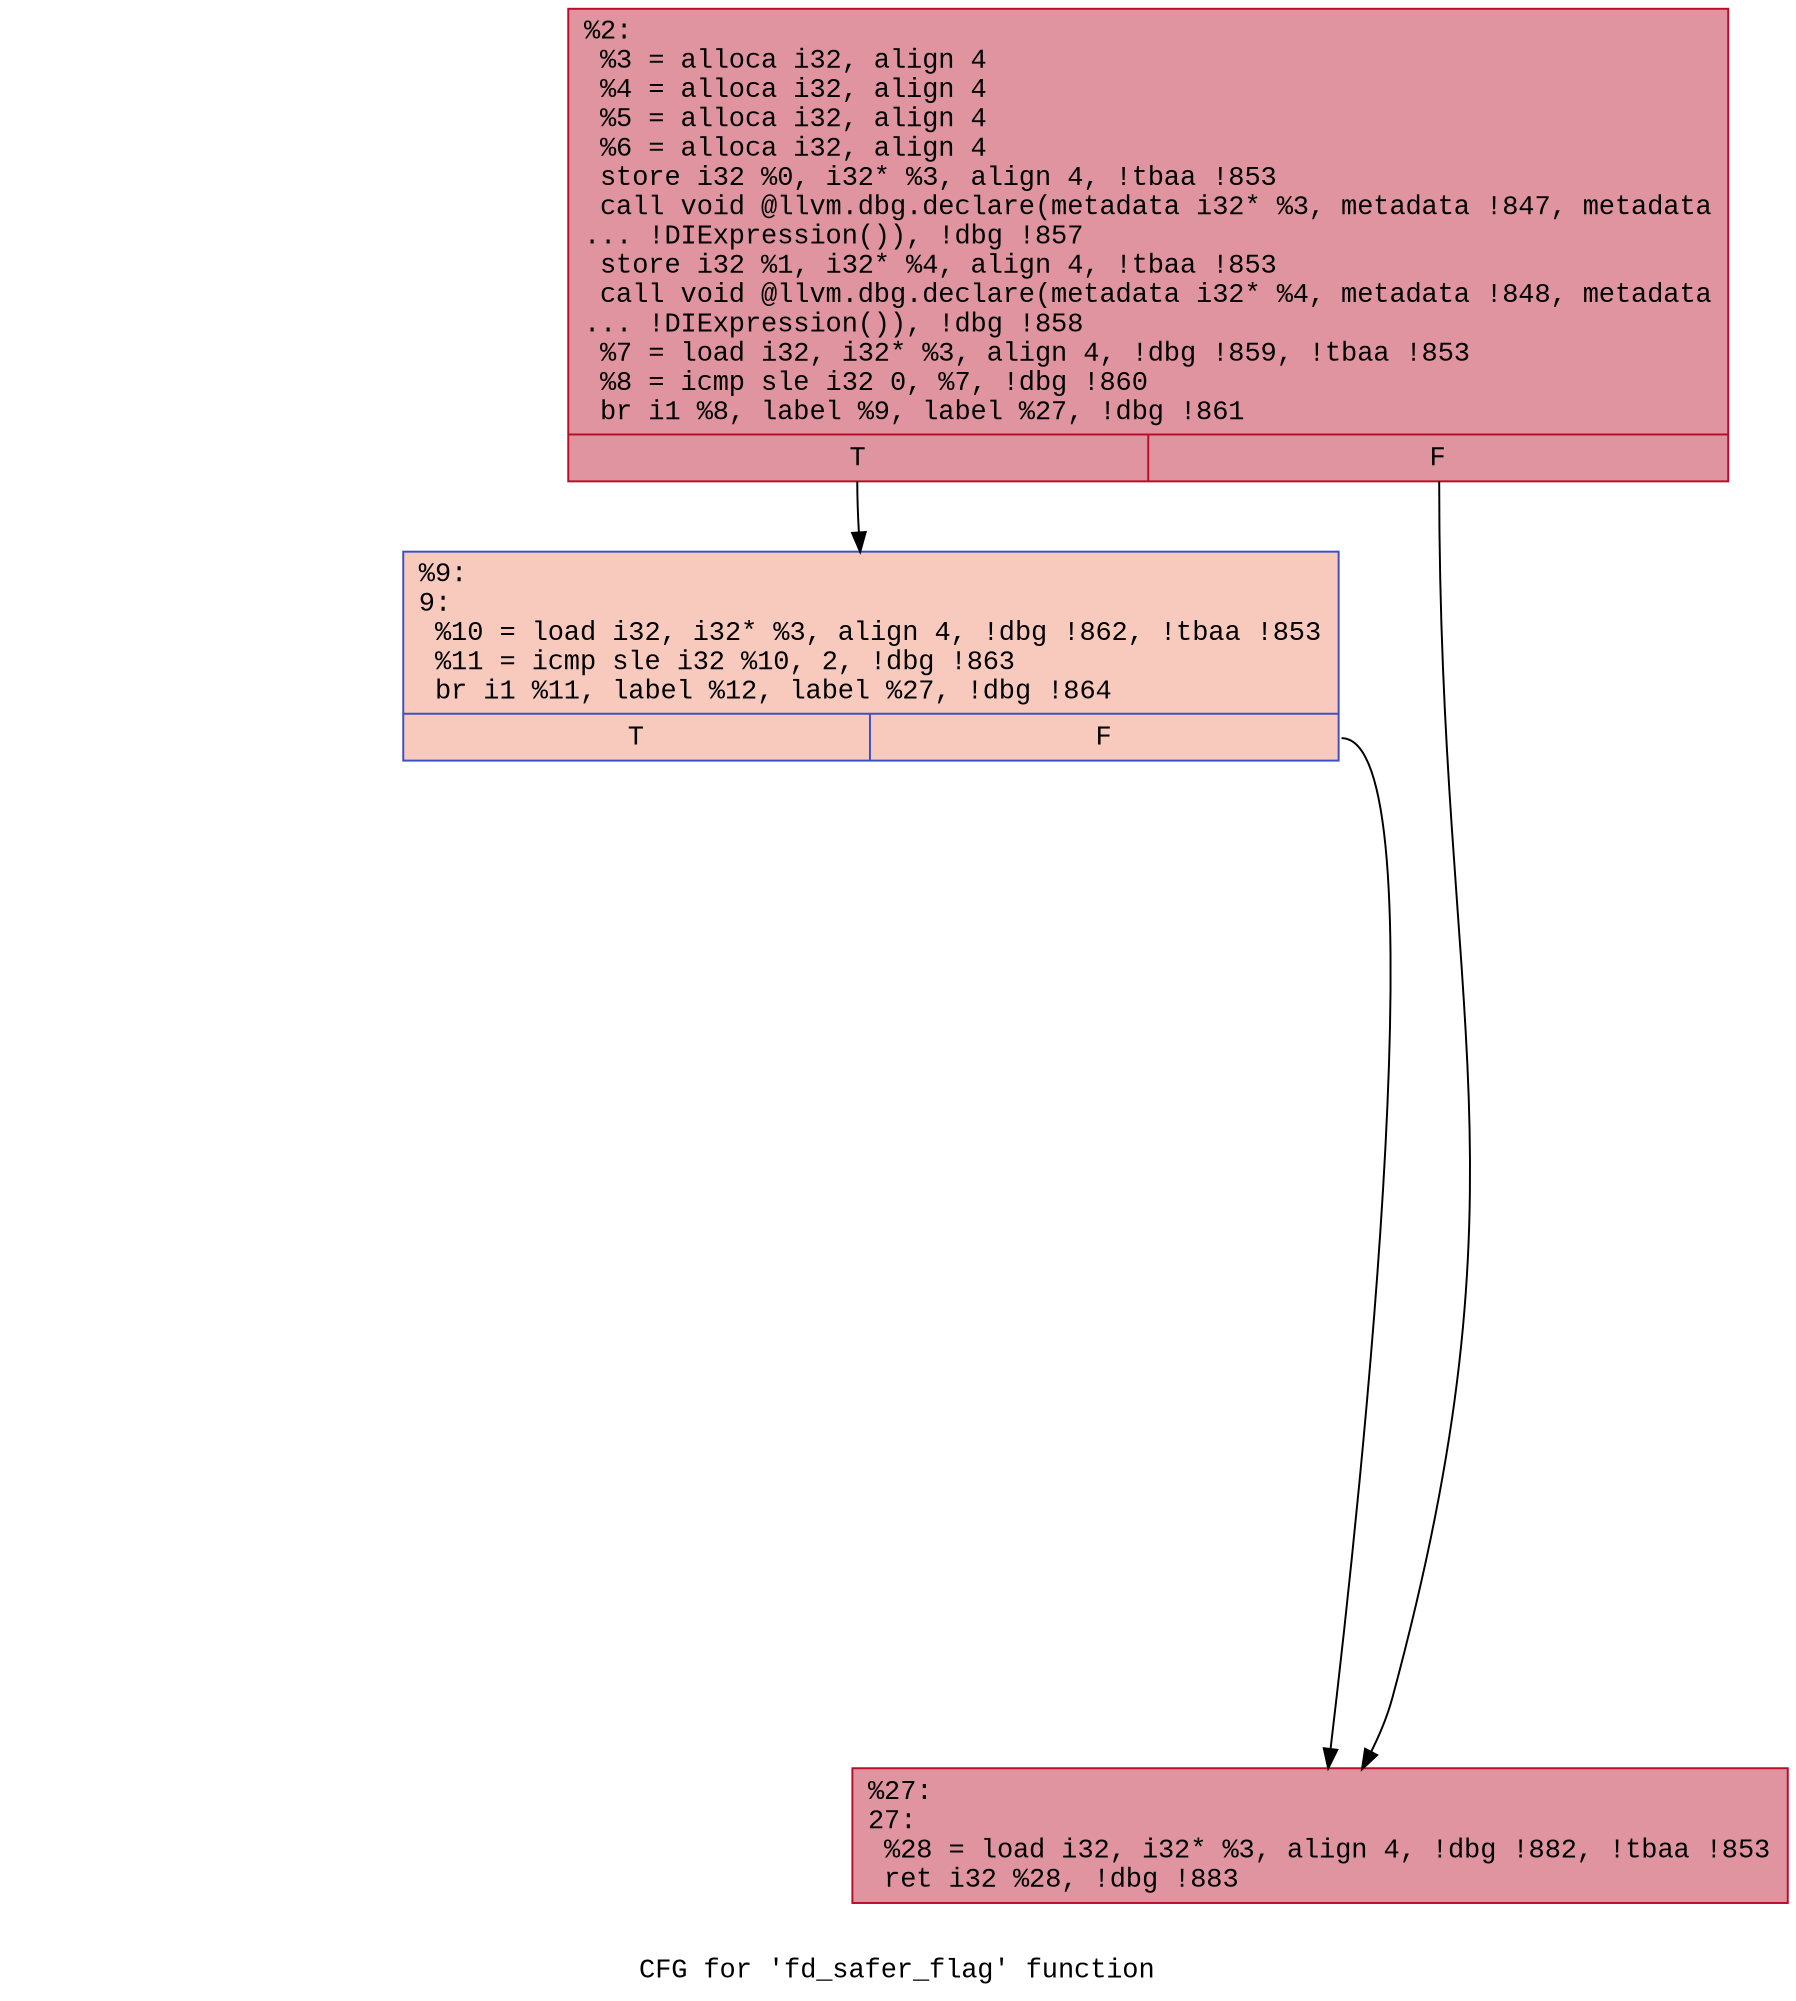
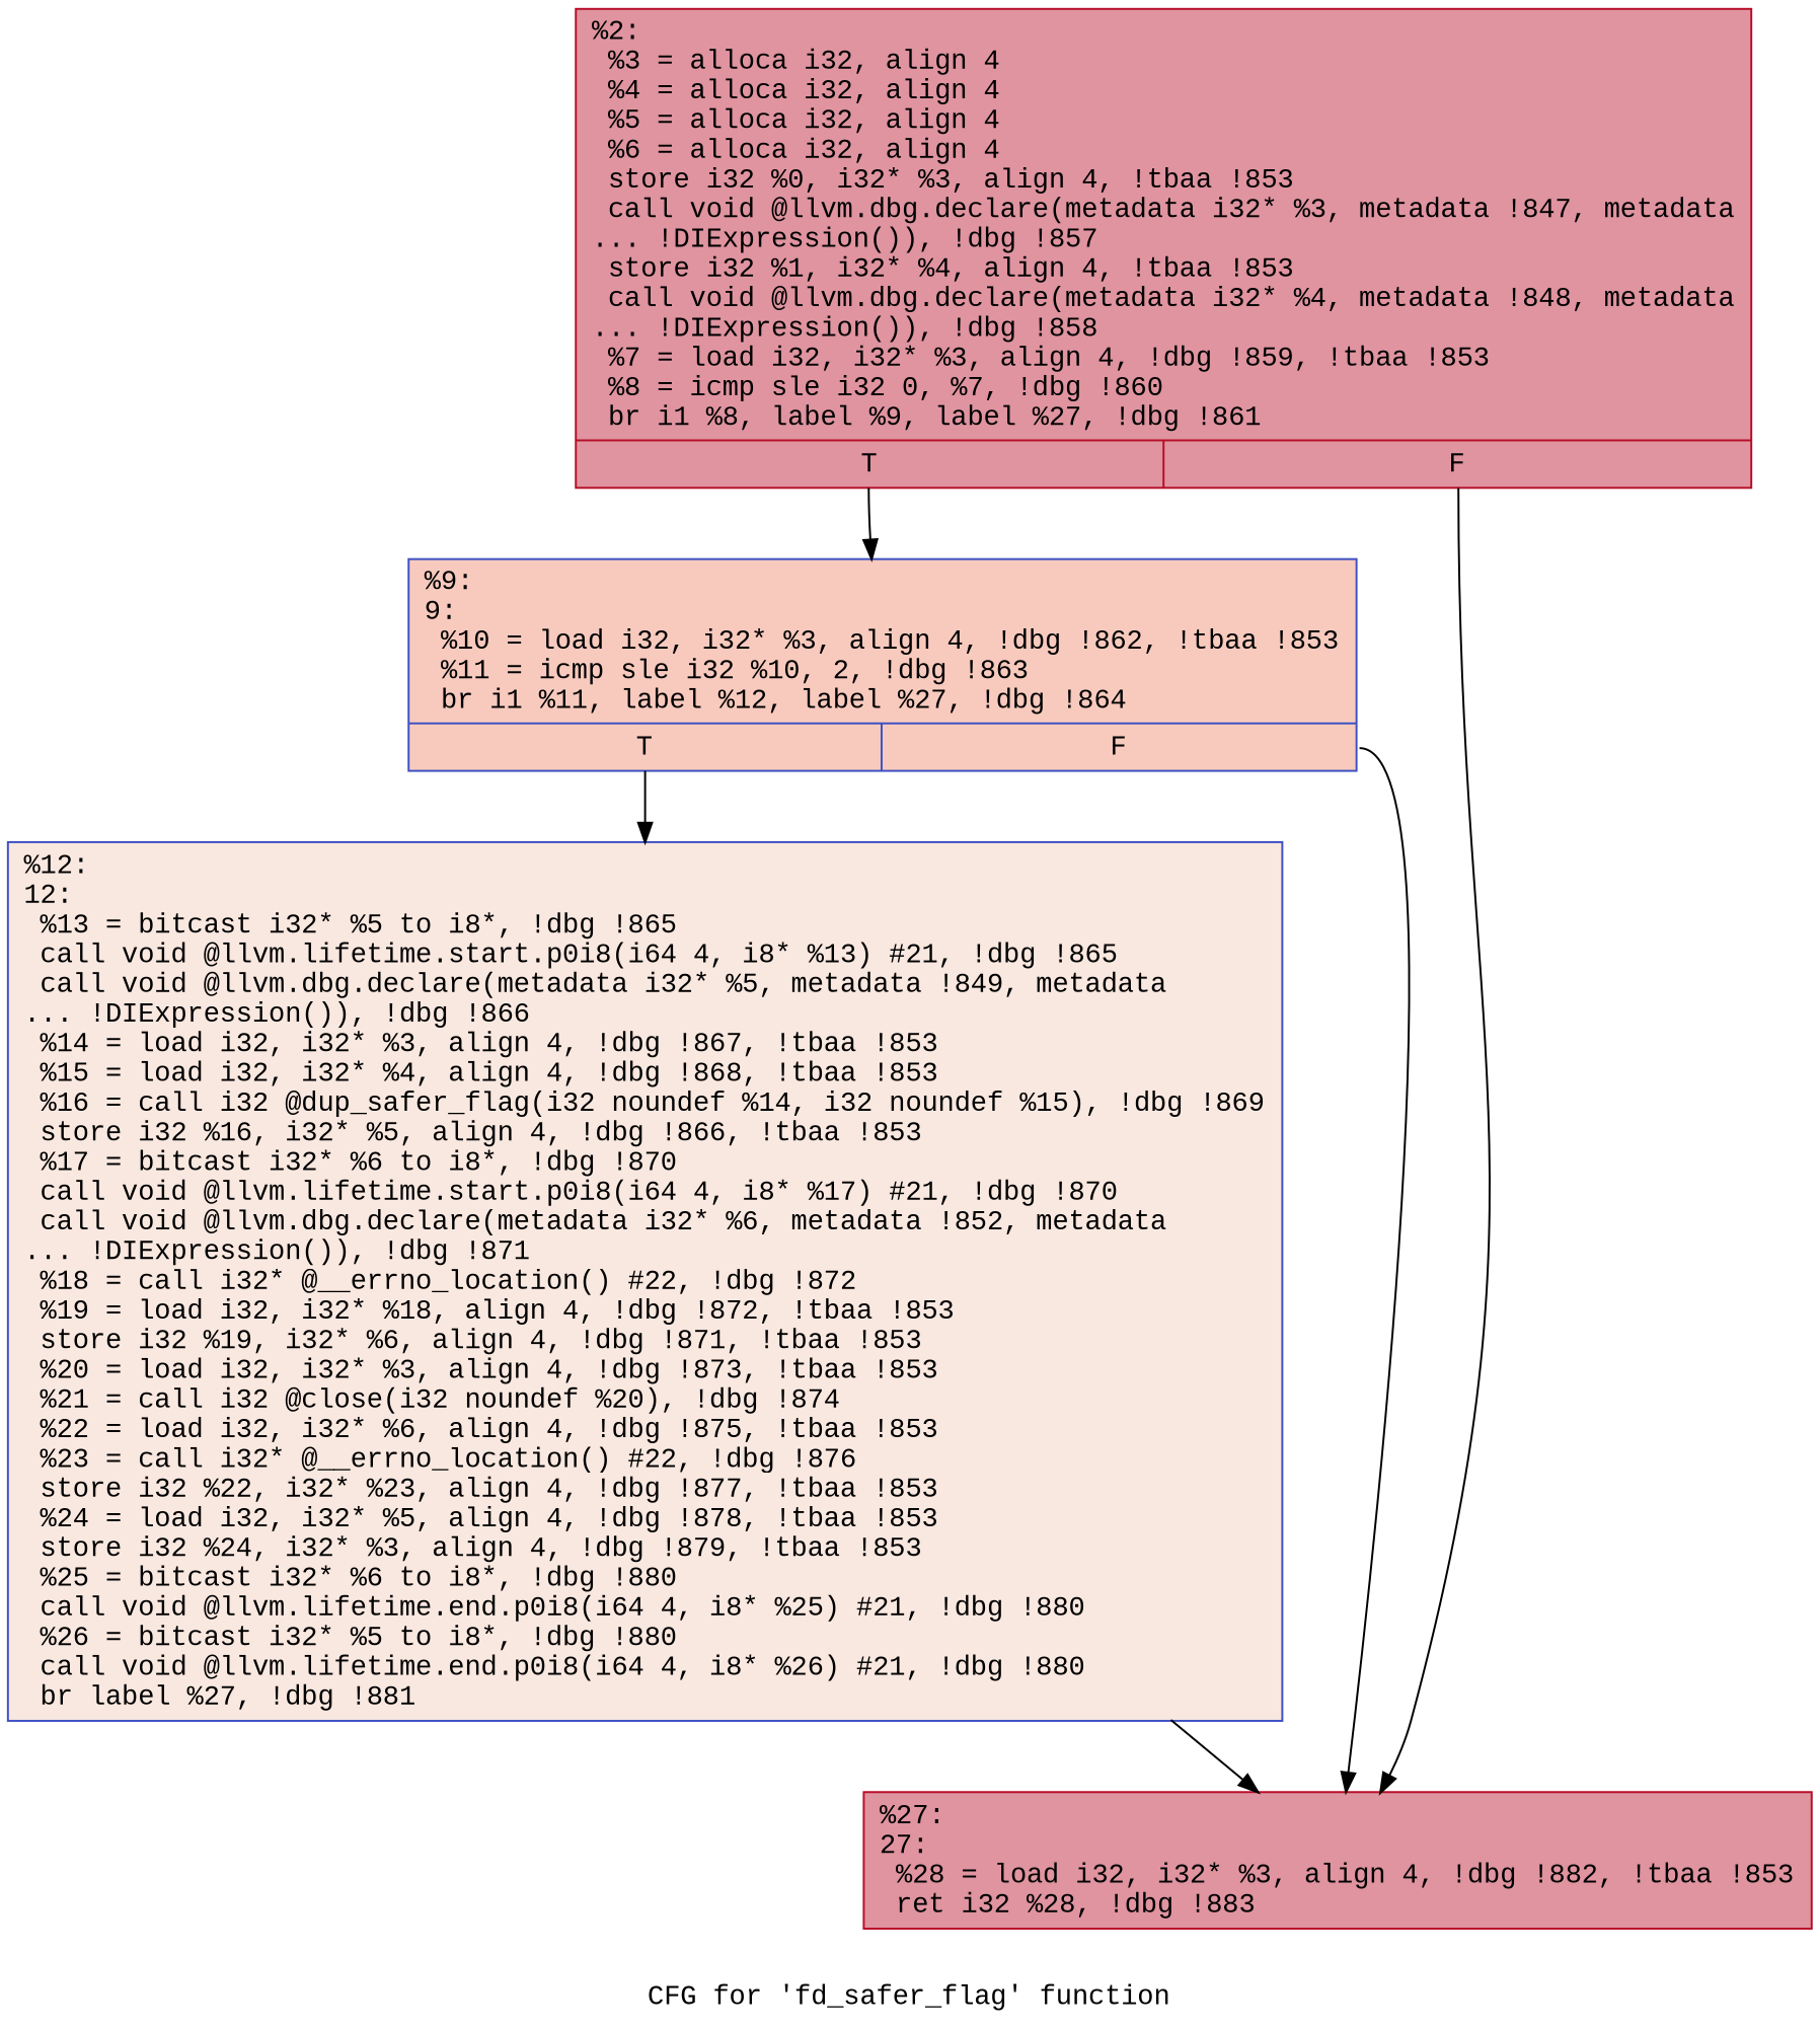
  digraph {
    label="CFG for 'fd_safer_flag' function"
    fontname="Liberation Mono"
    node [color="#b70d28ff" fillcolor="#b70d2870" shape=record style=filled fontname="Liberation Mono"]
    edge [tailport=s0 fontname="Liberation Mono"]
    n1 [label="{%2:\l  %3 = alloca i32, align 4\l  %4 = alloca i32, align 4\l  %5 = alloca i32, align 4\l  %6 = alloca i32, align 4\l  store i32 %0, i32* %3, align 4, !tbaa !853\l  call void @llvm.dbg.declare(metadata i32* %3, metadata !847, metadata\l... !DIExpression()), !dbg !857\l  store i32 %1, i32* %4, align 4, !tbaa !853\l  call void @llvm.dbg.declare(metadata i32* %4, metadata !848, metadata\l... !DIExpression()), !dbg !858\l  %7 = load i32, i32* %3, align 4, !dbg !859, !tbaa !853\l  %8 = icmp sle i32 0, %7, !dbg !860\l  br i1 %8, label %9, label %27, !dbg !861\l|{<s0>T|<s1>F}}"]
    n2 [color="#3d50c3ff" fillcolor="#ef886b70" label="{%9:\l9:                                                \l  %10 = load i32, i32* %3, align 4, !dbg !862, !tbaa !853\l  %11 = icmp sle i32 %10, 2, !dbg !863\l  br i1 %11, label %12, label %27, !dbg !864\l|{<s0>T|<s1>F}}"]
    n3 [label="{%27:\l27:                                               \l  %28 = load i32, i32* %3, align 4, !dbg !882, !tbaa !853\l  ret i32 %28, !dbg !883\l}"]
+   n4 [color="#3d50c3ff" fillcolor="#f1ccb870" label="{%12:\l12:                                               \l  %13 = bitcast i32* %5 to i8*, !dbg !865\l  call void @llvm.lifetime.start.p0i8(i64 4, i8* %13) #21, !dbg !865\l  call void @llvm.dbg.declare(metadata i32* %5, metadata !849, metadata\l... !DIExpression()), !dbg !866\l  %14 = load i32, i32* %3, align 4, !dbg !867, !tbaa !853\l  %15 = load i32, i32* %4, align 4, !dbg !868, !tbaa !853\l  %16 = call i32 @dup_safer_flag(i32 noundef %14, i32 noundef %15), !dbg !869\l  store i32 %16, i32* %5, align 4, !dbg !866, !tbaa !853\l  %17 = bitcast i32* %6 to i8*, !dbg !870\l  call void @llvm.lifetime.start.p0i8(i64 4, i8* %17) #21, !dbg !870\l  call void @llvm.dbg.declare(metadata i32* %6, metadata !852, metadata\l... !DIExpression()), !dbg !871\l  %18 = call i32* @__errno_location() #22, !dbg !872\l  %19 = load i32, i32* %18, align 4, !dbg !872, !tbaa !853\l  store i32 %19, i32* %6, align 4, !dbg !871, !tbaa !853\l  %20 = load i32, i32* %3, align 4, !dbg !873, !tbaa !853\l  %21 = call i32 @close(i32 noundef %20), !dbg !874\l  %22 = load i32, i32* %6, align 4, !dbg !875, !tbaa !853\l  %23 = call i32* @__errno_location() #22, !dbg !876\l  store i32 %22, i32* %23, align 4, !dbg !877, !tbaa !853\l  %24 = load i32, i32* %5, align 4, !dbg !878, !tbaa !853\l  store i32 %24, i32* %3, align 4, !dbg !879, !tbaa !853\l  %25 = bitcast i32* %6 to i8*, !dbg !880\l  call void @llvm.lifetime.end.p0i8(i64 4, i8* %25) #21, !dbg !880\l  %26 = bitcast i32* %5 to i8*, !dbg !880\l  call void @llvm.lifetime.end.p0i8(i64 4, i8* %26) #21, !dbg !880\l  br label %27, !dbg !881\l}"]
    n1 -> n2
    n1 -> n3 [tailport=s1]
    n2 -> n3 [tailport=s1]
+   n2 -> n4
+   n4 -> n3 [tailport=""]
  }
